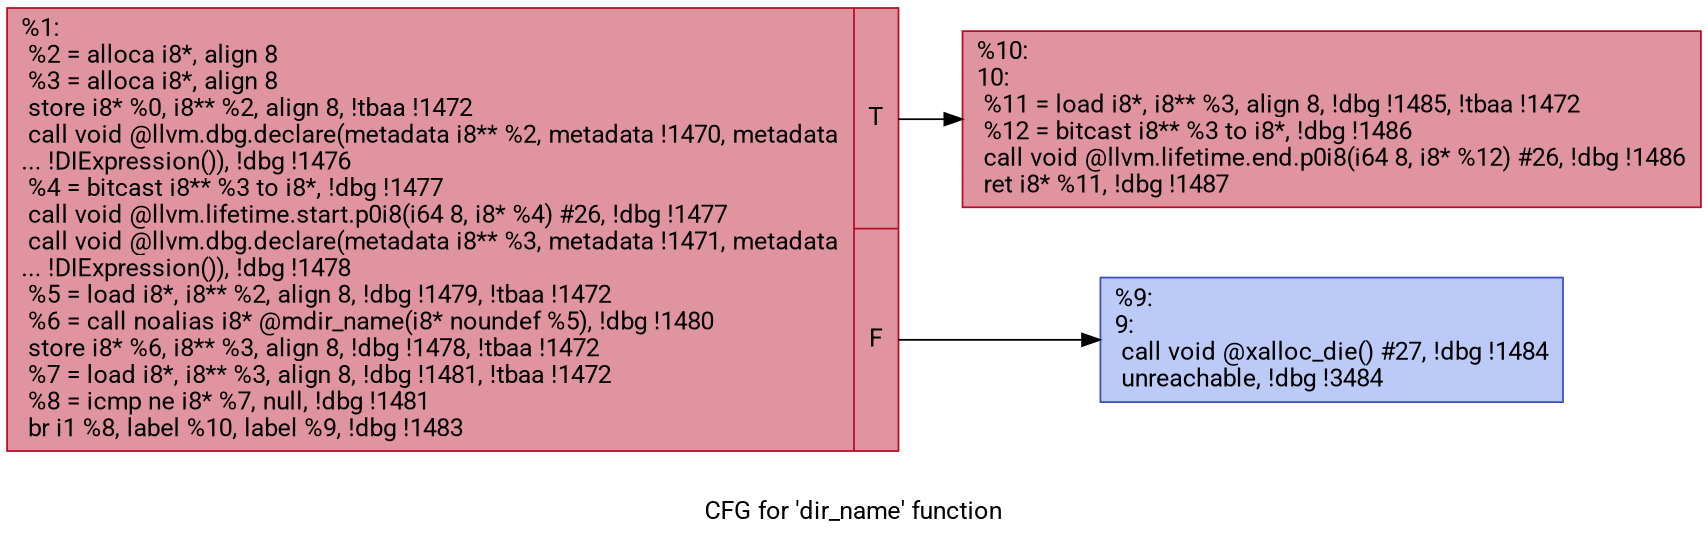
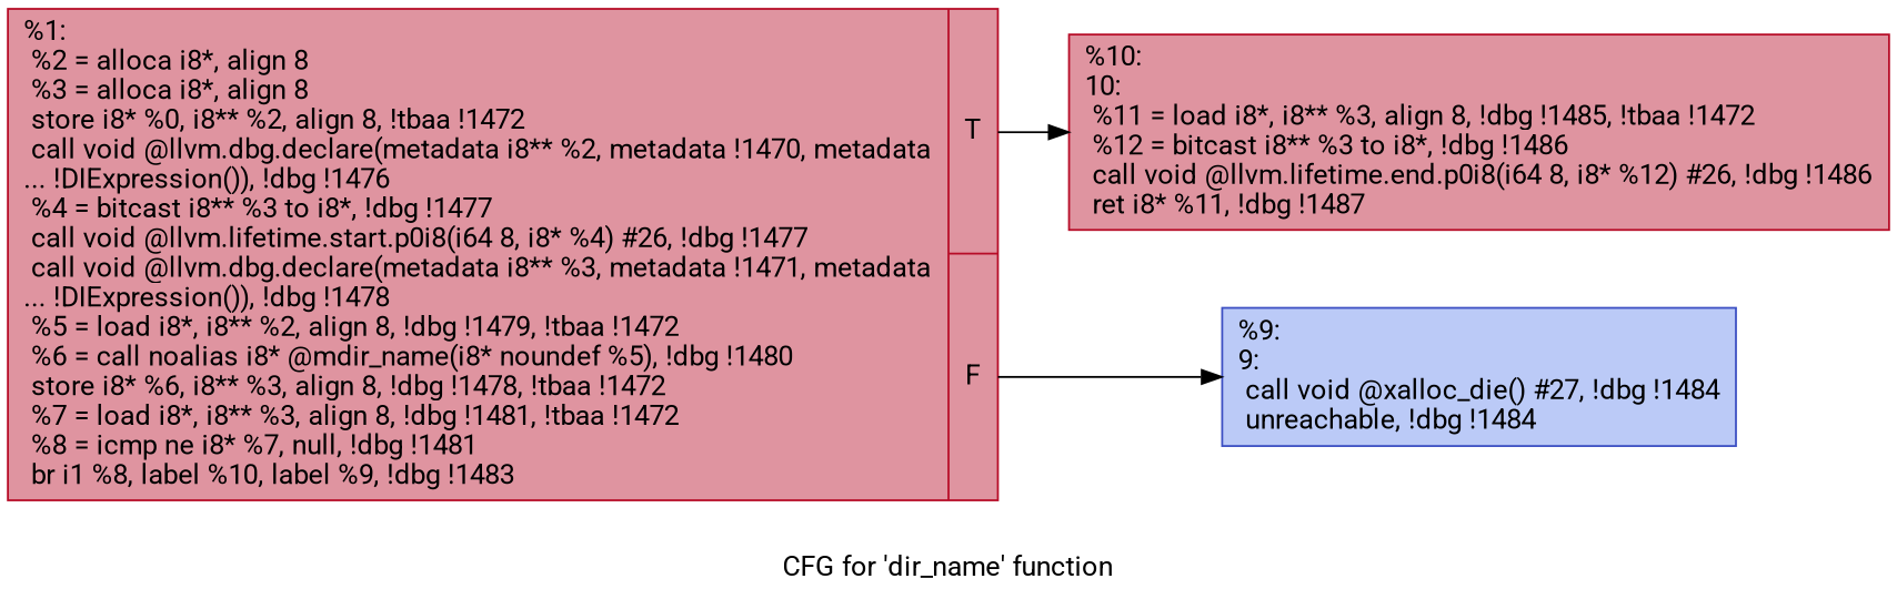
  digraph {
    label="CFG for 'dir_name' function"
    rankdir=LR
    fontname=Roboto
    node [color="#b70d28ff" fillcolor="#b70d2870" shape=record style=filled fontname=Roboto]
    edge [fontname=Roboto]
    n1 [label="{%1:\l  %2 = alloca i8*, align 8\l  %3 = alloca i8*, align 8\l  store i8* %0, i8** %2, align 8, !tbaa !1472\l  call void @llvm.dbg.declare(metadata i8** %2, metadata !1470, metadata\l... !DIExpression()), !dbg !1476\l  %4 = bitcast i8** %3 to i8*, !dbg !1477\l  call void @llvm.lifetime.start.p0i8(i64 8, i8* %4) #26, !dbg !1477\l  call void @llvm.dbg.declare(metadata i8** %3, metadata !1471, metadata\l... !DIExpression()), !dbg !1478\l  %5 = load i8*, i8** %2, align 8, !dbg !1479, !tbaa !1472\l  %6 = call noalias i8* @mdir_name(i8* noundef %5), !dbg !1480\l  store i8* %6, i8** %3, align 8, !dbg !1478, !tbaa !1472\l  %7 = load i8*, i8** %3, align 8, !dbg !1481, !tbaa !1472\l  %8 = icmp ne i8* %7, null, !dbg !1481\l  br i1 %8, label %10, label %9, !dbg !1483\l|{<s0>T|<s1>F}}"]
    n2 [label="{%10:\l10:                                               \l  %11 = load i8*, i8** %3, align 8, !dbg !1485, !tbaa !1472\l  %12 = bitcast i8** %3 to i8*, !dbg !1486\l  call void @llvm.lifetime.end.p0i8(i64 8, i8* %12) #26, !dbg !1486\l  ret i8* %11, !dbg !1487\l}"]
-   n3 [color="#3d50c3ff" fillcolor="#6687ed70" label="{%9:\l9:                                                \l  call void @xalloc_die() #27, !dbg !1484\l  unreachable, !dbg !3484\l}"]
+   n3 [color="#3d50c3ff" fillcolor="#6687ed70" label="{%9:\l9:                                                \l  call void @xalloc_die() #27, !dbg !1484\l  unreachable, !dbg !1484\l}"]
    n1 -> n2 [tailport=s0]
    n1 -> n3 [tailport=s1]
  }
